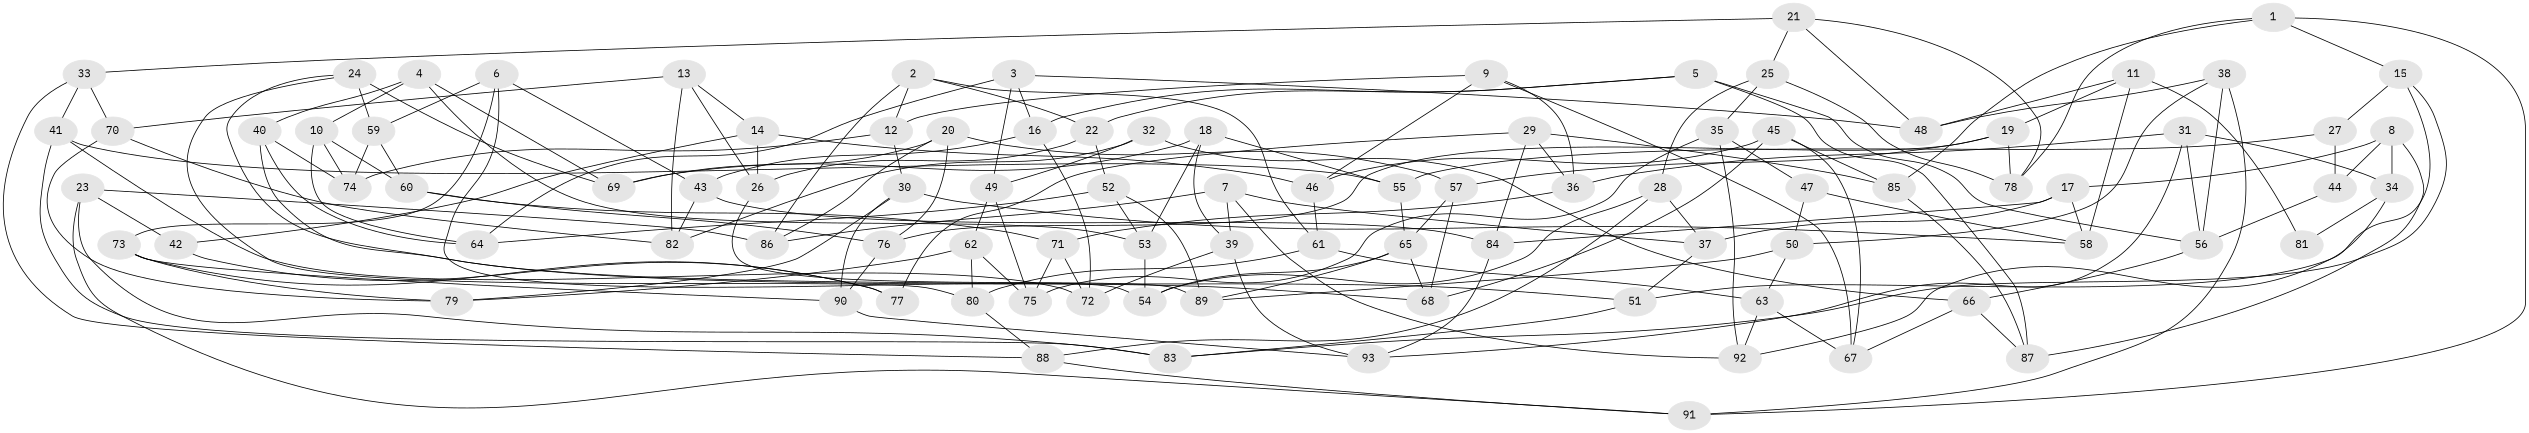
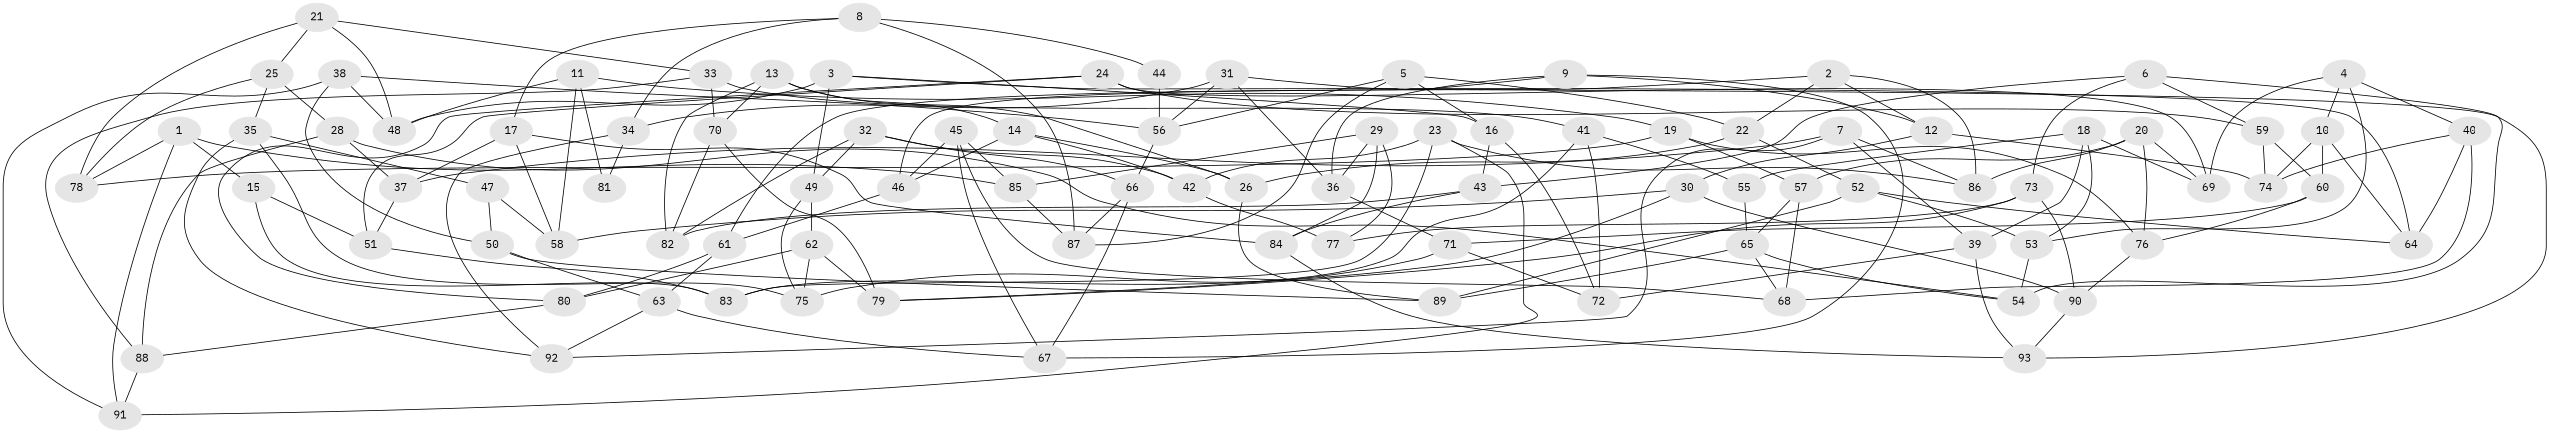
  graph {
    fontname="IBM Plex Mono"
    node [color=gray90 fontname="IBM Plex Mono" style=filled]
    edge [fontname="IBM Plex Mono"]
    1
    15
    78
    85
    91
-   27
    51
    83
    87
    2
    12
    22
    61
    86
    74
    30
    26
    52
    80
    63
    3
    16
    48
    49
    64
    43
    72
    75
    62
    4
    10
    40
    53
    69
    60
    68
    54
    5
    56
    66
    6
    59
    73
    82
    84
    77
    79
    90
    7
    37
    39
    92
    93
    8
    17
    34
    44
    58
    81
    9
    36
    46
    67
    71
    76
    11
    19
    57
    13
    14
    70
    42
    89
    55
    18
    65
    20
    21
    25
    33
    28
    35
    88
    41
    23
    24
    47
    29
    31
    32
    50
    38
    45
    1 -- 15
    1 -- 78
    1 -- 85
    1 -- 91
-   15 -- 27
    15 -- 51
    15 -- 83
    85 -- 87
-   27 -- 44
-   27 -- 55
    51 -- 83
    2 -- 12
    2 -- 22
    2 -- 61
    2 -- 86
    12 -- 74
    12 -- 30
    22 -- 26
    22 -- 52
    61 -- 80
    61 -- 63
    30 -- 79
    30 -- 90
    30 -- 58
    26 -- 89
    52 -- 64
    52 -- 53
    52 -- 89
    80 -- 88
    63 -- 92
    63 -- 67
    3 -- 16
    3 -- 48
    3 -- 49
    3 -- 64
    16 -- 43
    16 -- 72
    49 -- 75
    49 -- 62
    43 -- 82
    43 -- 84
    62 -- 80
    62 -- 75
    62 -- 79
    4 -- 10
    4 -- 40
    4 -- 53
    4 -- 69
    10 -- 74
    10 -- 64
    10 -- 60
    40 -- 74
    40 -- 64
    40 -- 68
    53 -- 54
    60 -- 71
    60 -- 76
    5 -- 87
    5 -- 22
    5 -- 16
    5 -- 56
    56 -- 66
    66 -- 87
    66 -- 67
    6 -- 43
    6 -- 54
    6 -- 59
    6 -- 73
    59 -- 74
    59 -- 60
    73 -- 77
    73 -- 79
    73 -- 90
    84 -- 93
    90 -- 93
    7 -- 86
    7 -- 37
    7 -- 39
    7 -- 92
    37 -- 51
    39 -- 72
    39 -- 93
    8 -- 87
    8 -- 17
    8 -- 34
    8 -- 44
    17 -- 84
    17 -- 37
    17 -- 58
    34 -- 92
    34 -- 81
    44 -- 56
    9 -- 12
    9 -- 36
    9 -- 46
    9 -- 67
    36 -- 71
    46 -- 61
    71 -- 72
    71 -- 75
    76 -- 90
    11 -- 48
    11 -- 58
    11 -- 81
    11 -- 19
    19 -- 78
    19 -- 76
    19 -- 57
    57 -- 68
    57 -- 65
    13 -- 26
    13 -- 82
    13 -- 14
    13 -- 70
    14 -- 26
    14 -- 46
    14 -- 42
    70 -- 82
    70 -- 79
    42 -- 77
    55 -- 65
    18 -- 53
    18 -- 69
    18 -- 39
    18 -- 55
    65 -- 68
    65 -- 54
    65 -- 89
    20 -- 86
    20 -- 69
    20 -- 76
    20 -- 57
    21 -- 78
    21 -- 48
    21 -- 25
    21 -- 33
    25 -- 78
    25 -- 28
    25 -- 35
    33 -- 70
    33 -- 88
    33 -- 41
    28 -- 54
    28 -- 37
    28 -- 88
    35 -- 75
    35 -- 92
    35 -- 47
    88 -- 91
    41 -- 83
    41 -- 72
    41 -- 55
    23 -- 91
    23 -- 83
    23 -- 86
    23 -- 42
    24 -- 51
    24 -- 80
    24 -- 69
    24 -- 59
    47 -- 58
    47 -- 50
    29 -- 85
    29 -- 84
    29 -- 77
    29 -- 36
    31 -- 56
    31 -- 93
    31 -- 34
    31 -- 36
    32 -- 49
    32 -- 66
    32 -- 82
+   32 -- 42
    50 -- 63
    50 -- 89
    38 -- 91
    38 -- 48
    38 -- 56
    38 -- 50
    45 -- 85
    45 -- 68
    45 -- 46
    45 -- 67
  }
